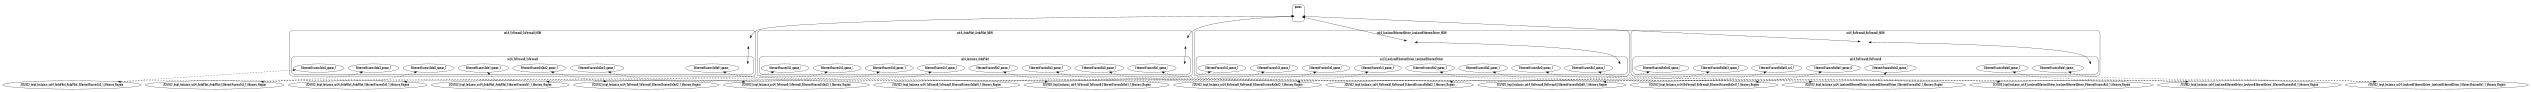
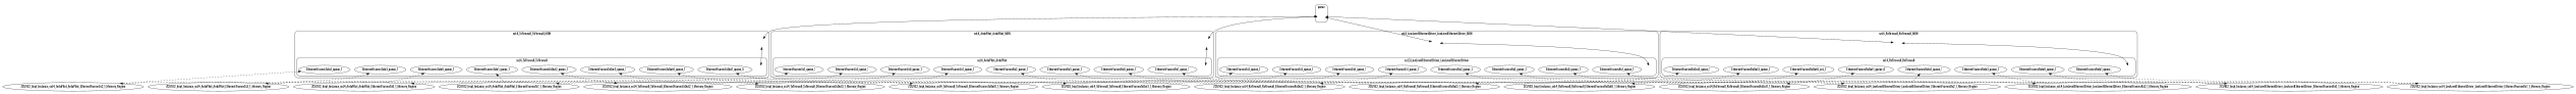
  digraph {
    compound=true
    fontname=Oswald
    style=rounded
    node [fontname=Oswald]
    edge [dir=both fontname=Oswald style=dashed]
    seL4_ArduPilot_ArduPilot_INVIS [fixedsize=true height=.5 style=invis width=.5]
    n2 [label=EthernetFramesTx0_queue_1]
    n3 [label=EthernetFramesTx1_queue_1]
    n4 [label=EthernetFramesTx2_queue_1]
    n5 [label=EthernetFramesTx3_queue_1]
    n6 [label=EthernetFramesRx0_queue_1]
    n7 [label=EthernetFramesRx1_queue_1]
    n8 [label=EthernetFramesRx2_queue_1]
    n9 [label=EthernetFramesRx3_queue_1]
    seL4_ArduPilot_ArduPilot_MON_INVIS [fixedsize=true height=.5 style=invis width=.5]
    seL4_RxFirewall_RxFirewall_INVIS [fixedsize=true height=.5 style=invis width=.5]
    n12 [label=EthernetFramesRxOut0_seL_1]
    n13 [label=EthernetFramesRxOut1_queue_6]
    n14 [label=EthernetFramesRxOut2_queue_1]
    n15 [label=EthernetFramesRxOut3_queue_1]
    n16 [label=EthernetFramesRxIn0_queue_1]
    n17 [label=EthernetFramesRxIn1_queue_1]
    n18 [label=EthernetFramesRxIn2_queue_1]
+   n19 [label=EthernetFramesRxIn3_queue_1]
    seL4_RxFirewall_RxFirewall_MON_INVIS [fixedsize=true height=.5 style=invis width=.5]
    seL4_TxFirewall_TxFirewall_INVIS [fixedsize=true height=.5 style=invis width=.5]
    n22 [label=EthernetFramesTxIn0_queue_1]
    n23 [label=EthernetFramesTxIn1_queue_1]
    n24 [label=EthernetFramesTxIn2_queue_1]
    n25 [label=EthernetFramesTxIn3_queue_1]
-   n27 [label=EthernetFramesTxOut1_queue_1]
+   n26 [label=EthernetFramesTxOut0_queue_1]
+   n27 [label=EthernetFramesTxOut1_queue_5]
    n28 [label=EthernetFramesTxOut2_queue_1]
    n29 [label=EthernetFramesTxOut3_queue_1]
    seL4_TxFirewall_TxFirewall_MON_INVIS [fixedsize=true height=.5 style=invis width=.5]
    seL4_LowLevelEthernetDriver_LowLevelEthernetDriver_INVIS [fixedsize=true height=.5 style=invis width=.5]
    n32 [label=EthernetFramesTx0_queue_1]
    n33 [label=EthernetFramesTx1_queue_1]
    n34 [label=EthernetFramesTx2_queue_1]
    n35 [label=EthernetFramesTx3_queue_1]
    n36 [label=EthernetFramesRx0_queue_1]
    n37 [label=EthernetFramesRx1_queue_1]
    n38 [label=EthernetFramesRx2_queue_1]
    n39 [label=EthernetFramesRx3_queue_1]
    seL4_LowLevelEthernetDriver_LowLevelEthernetDriver_MON_INVIS [fixedsize=true height=.5 style=invis width=.5]
    pacer_INVIS [fixedsize=true height=.5 style=invis width=.5]
    ZCU102_Impl_Instance_seL4_ArduPilot_ArduPilot_EthernetFramesTx0_1_Memory_Region
    ZCU102_Impl_Instance_seL4_ArduPilot_ArduPilot_EthernetFramesTx1_1_Memory_Region
    ZCU102_Impl_Instance_seL4_ArduPilot_ArduPilot_EthernetFramesTx2_1_Memory_Region
    ZCU102_Impl_Instance_seL4_ArduPilot_ArduPilot_EthernetFramesTx3_1_Memory_Region
    ZCU102_Impl_Instance_seL4_RxFirewall_RxFirewall_EthernetFramesRxOut0_1_Memory_Region
    ZCU102_Impl_Instance_seL4_RxFirewall_RxFirewall_EthernetFramesRxOut1_1_Memory_Region
    ZCU102_Impl_Instance_seL4_RxFirewall_RxFirewall_EthernetFramesRxOut2_1_Memory_Region
    ZCU102_Impl_Instance_seL4_RxFirewall_RxFirewall_EthernetFramesRxOut3_1_Memory_Region
    ZCU102_Impl_Instance_seL4_LowLevelEthernetDriver_LowLevelEthernetDriver_EthernetFramesRx0_1_Memory_Region
    ZCU102_Impl_Instance_seL4_LowLevelEthernetDriver_LowLevelEthernetDriver_EthernetFramesRx1_1_Memory_Region
    ZCU102_Impl_Instance_seL4_LowLevelEthernetDriver_LowLevelEthernetDriver_EthernetFramesRx2_1_Memory_Region
    ZCU102_Impl_Instance_seL4_LowLevelEthernetDriver_LowLevelEthernetDriver_EthernetFramesRx3_1_Memory_Region
    ZCU102_Impl_Instance_seL4_TxFirewall_TxFirewall_EthernetFramesTxOut0_1_Memory_Region
    ZCU102_Impl_Instance_seL4_TxFirewall_TxFirewall_EthernetFramesTxOut1_1_Memory_Region
    ZCU102_Impl_Instance_seL4_TxFirewall_TxFirewall_EthernetFramesTxOut2_1_Memory_Region
    ZCU102_Impl_Instance_seL4_TxFirewall_TxFirewall_EthernetFramesTxOut3_1_Memory_Region
    subgraph cluster_1 {
      label=seL4_ArduPilot_ArduPilot_MON
      seL4_ArduPilot_ArduPilot_MON_INVIS
      subgraph cluster_2 {
-       label=seL4_Instance_ArduPilot
+       label=seL4_ArduPilot_ArduPilot
        seL4_ArduPilot_ArduPilot_INVIS
        n2
        n3
        n4
        n5
        n6
        n7
        n8
        n9
      }
    }
    subgraph cluster_3 {
      label=seL4_RxFirewall_RxFirewall_MON
      seL4_RxFirewall_RxFirewall_MON_INVIS
      subgraph cluster_4 {
        label=seL4_RxFirewall_RxFirewall
        seL4_RxFirewall_RxFirewall_INVIS
        n12
        n13
        n14
        n15
        n16
        n17
        n18
+       n19
      }
    }
    subgraph cluster_5 {
      label=seL4_TxFirewall_TxFirewall_MON
      seL4_TxFirewall_TxFirewall_MON_INVIS
      subgraph cluster_6 {
        label=seL4_TxFirewall_TxFirewall
        seL4_TxFirewall_TxFirewall_INVIS
        n22
        n23
        n24
        n25
+       n26
        n27
        n28
        n29
      }
    }
    subgraph cluster_7 {
      label=seL4_LowLevelEthernetDriver_LowLevelEthernetDriver_MON
      seL4_LowLevelEthernetDriver_LowLevelEthernetDriver_MON_INVIS
      subgraph cluster_8 {
        label=seL3_LowLevelEthernetDriver_LowLevelEthernetDriver
        seL4_LowLevelEthernetDriver_LowLevelEthernetDriver_INVIS
        n32
        n33
        n34
        n35
        n36
        n37
        n38
        n39
      }
    }
    subgraph cluster_9 {
      label=queue
      pacer_INVIS
    }
    n2 -> ZCU102_Impl_Instance_seL4_ArduPilot_ArduPilot_EthernetFramesTx0_1_Memory_Region
    n3 -> ZCU102_Impl_Instance_seL4_ArduPilot_ArduPilot_EthernetFramesTx1_1_Memory_Region
    n4 -> ZCU102_Impl_Instance_seL4_ArduPilot_ArduPilot_EthernetFramesTx2_1_Memory_Region
    n5 -> ZCU102_Impl_Instance_seL4_ArduPilot_ArduPilot_EthernetFramesTx3_1_Memory_Region
    n6 -> ZCU102_Impl_Instance_seL4_RxFirewall_RxFirewall_EthernetFramesRxOut0_1_Memory_Region [dir=back]
    n7 -> ZCU102_Impl_Instance_seL4_RxFirewall_RxFirewall_EthernetFramesRxOut1_1_Memory_Region [dir=back]
    n8 -> ZCU102_Impl_Instance_seL4_RxFirewall_RxFirewall_EthernetFramesRxOut2_1_Memory_Region [dir=back]
    n9 -> ZCU102_Impl_Instance_seL4_RxFirewall_RxFirewall_EthernetFramesRxOut3_1_Memory_Region [dir=back]
    seL4_ArduPilot_ArduPilot_MON_INVIS -> seL4_ArduPilot_ArduPilot_INVIS [minlen=2 style=""]
    n12 -> ZCU102_Impl_Instance_seL4_RxFirewall_RxFirewall_EthernetFramesRxOut0_1_Memory_Region
    n13 -> ZCU102_Impl_Instance_seL4_RxFirewall_RxFirewall_EthernetFramesRxOut1_1_Memory_Region
    n14 -> ZCU102_Impl_Instance_seL4_RxFirewall_RxFirewall_EthernetFramesRxOut2_1_Memory_Region
    n15 -> ZCU102_Impl_Instance_seL4_RxFirewall_RxFirewall_EthernetFramesRxOut3_1_Memory_Region
    n16 -> ZCU102_Impl_Instance_seL4_LowLevelEthernetDriver_LowLevelEthernetDriver_EthernetFramesRx0_1_Memory_Region [dir=back]
    n17 -> ZCU102_Impl_Instance_seL4_LowLevelEthernetDriver_LowLevelEthernetDriver_EthernetFramesRx1_1_Memory_Region [dir=back]
    n18 -> ZCU102_Impl_Instance_seL4_LowLevelEthernetDriver_LowLevelEthernetDriver_EthernetFramesRx2_1_Memory_Region [dir=back]
+   n19 -> ZCU102_Impl_Instance_seL4_LowLevelEthernetDriver_LowLevelEthernetDriver_EthernetFramesRx3_1_Memory_Region [dir=back]
    seL4_RxFirewall_RxFirewall_MON_INVIS -> seL4_RxFirewall_RxFirewall_INVIS [minlen=2 style=""]
    n22 -> ZCU102_Impl_Instance_seL4_ArduPilot_ArduPilot_EthernetFramesTx0_1_Memory_Region [dir=back]
    n23 -> ZCU102_Impl_Instance_seL4_ArduPilot_ArduPilot_EthernetFramesTx1_1_Memory_Region [dir=back]
    n24 -> ZCU102_Impl_Instance_seL4_ArduPilot_ArduPilot_EthernetFramesTx2_1_Memory_Region [dir=back]
    n25 -> ZCU102_Impl_Instance_seL4_ArduPilot_ArduPilot_EthernetFramesTx3_1_Memory_Region [dir=back]
+   n26 -> ZCU102_Impl_Instance_seL4_TxFirewall_TxFirewall_EthernetFramesTxOut0_1_Memory_Region
    n27 -> ZCU102_Impl_Instance_seL4_TxFirewall_TxFirewall_EthernetFramesTxOut1_1_Memory_Region
    n28 -> ZCU102_Impl_Instance_seL4_TxFirewall_TxFirewall_EthernetFramesTxOut2_1_Memory_Region
    n29 -> ZCU102_Impl_Instance_seL4_TxFirewall_TxFirewall_EthernetFramesTxOut3_1_Memory_Region
    seL4_TxFirewall_TxFirewall_MON_INVIS -> seL4_TxFirewall_TxFirewall_INVIS [minlen=2 style=""]
    n32 -> ZCU102_Impl_Instance_seL4_TxFirewall_TxFirewall_EthernetFramesTxOut0_1_Memory_Region [dir=back]
    n33 -> ZCU102_Impl_Instance_seL4_TxFirewall_TxFirewall_EthernetFramesTxOut1_1_Memory_Region [dir=back]
    n34 -> ZCU102_Impl_Instance_seL4_TxFirewall_TxFirewall_EthernetFramesTxOut2_1_Memory_Region [dir=back]
    n35 -> ZCU102_Impl_Instance_seL4_TxFirewall_TxFirewall_EthernetFramesTxOut3_1_Memory_Region [dir=back]
    n36 -> ZCU102_Impl_Instance_seL4_LowLevelEthernetDriver_LowLevelEthernetDriver_EthernetFramesRx0_1_Memory_Region
    n37 -> ZCU102_Impl_Instance_seL4_LowLevelEthernetDriver_LowLevelEthernetDriver_EthernetFramesRx1_1_Memory_Region
    n38 -> ZCU102_Impl_Instance_seL4_LowLevelEthernetDriver_LowLevelEthernetDriver_EthernetFramesRx2_1_Memory_Region
    n39 -> ZCU102_Impl_Instance_seL4_LowLevelEthernetDriver_LowLevelEthernetDriver_EthernetFramesRx3_1_Memory_Region
    seL4_LowLevelEthernetDriver_LowLevelEthernetDriver_MON_INVIS -> seL4_LowLevelEthernetDriver_LowLevelEthernetDriver_INVIS [minlen=2 style=""]
    pacer_INVIS -> seL4_ArduPilot_ArduPilot_MON_INVIS [minlen=2 style=""]
    pacer_INVIS -> seL4_RxFirewall_RxFirewall_MON_INVIS [minlen=2 style=""]
    pacer_INVIS -> seL4_TxFirewall_TxFirewall_MON_INVIS [minlen=2 style=""]
    pacer_INVIS -> seL4_LowLevelEthernetDriver_LowLevelEthernetDriver_MON_INVIS [minlen=2 style=""]
  }
